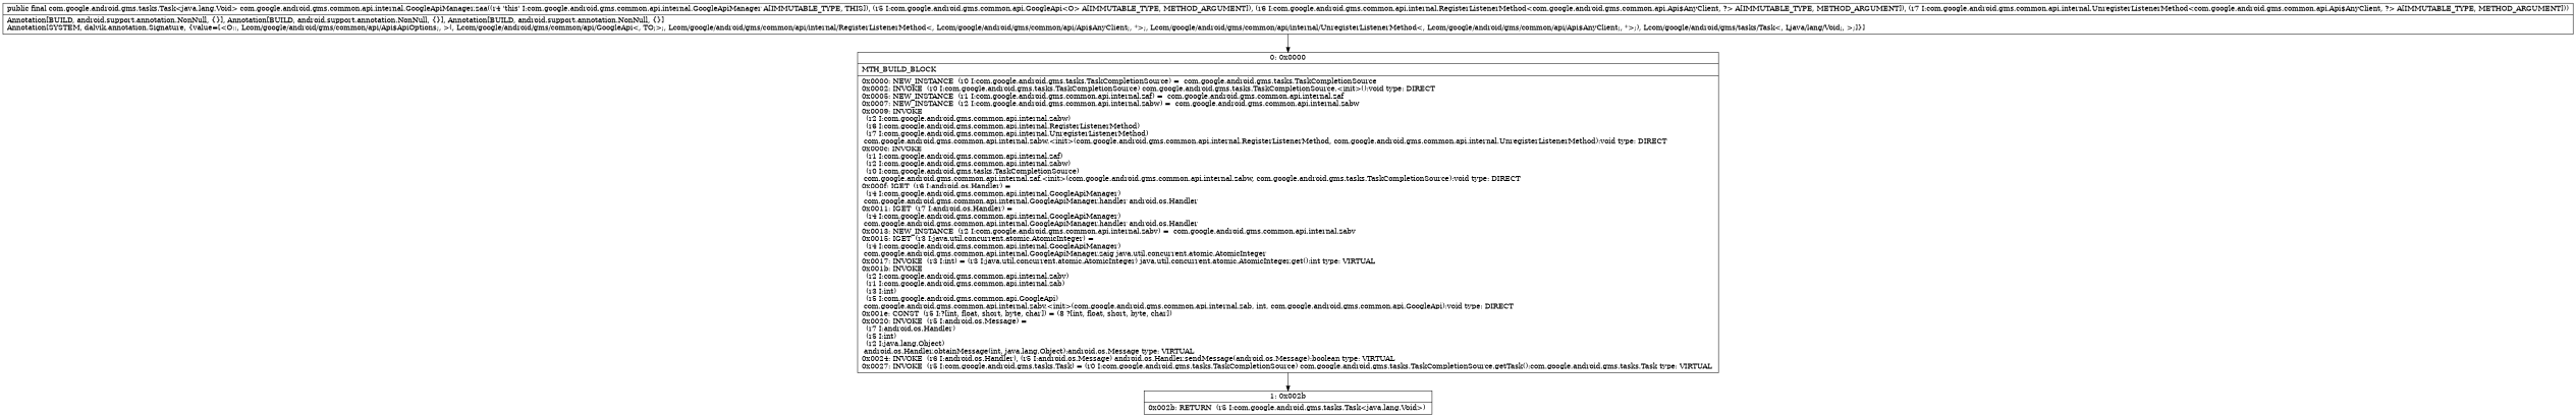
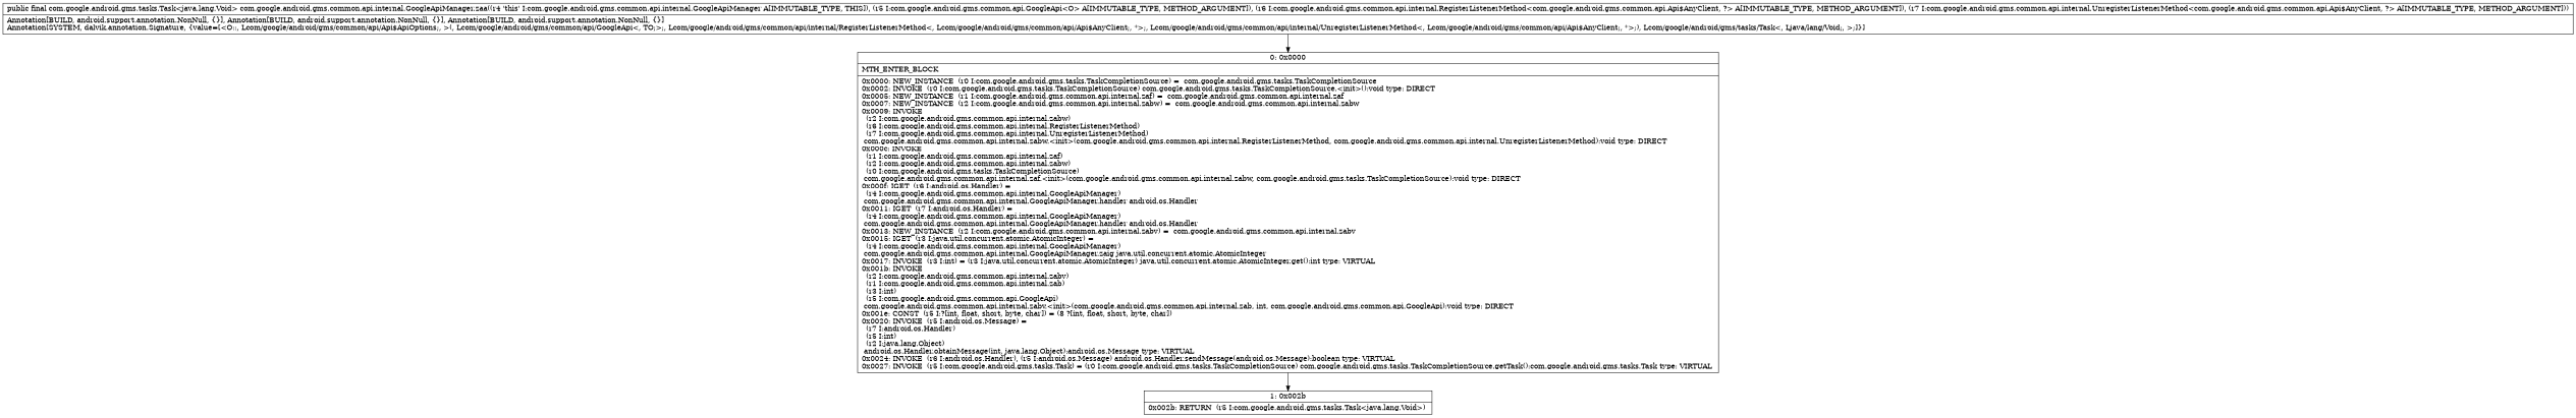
  digraph {
    node [shape=record]
-   n1 [label="{0\:\ 0x0000|MTH_BUILD_BLOCK\l|0x0000: NEW_INSTANCE  (r0 I:com.google.android.gms.tasks.TaskCompletionSource) =  com.google.android.gms.tasks.TaskCompletionSource \l0x0002: INVOKE  (r0 I:com.google.android.gms.tasks.TaskCompletionSource) com.google.android.gms.tasks.TaskCompletionSource.\<init\>():void type: DIRECT \l0x0005: NEW_INSTANCE  (r1 I:com.google.android.gms.common.api.internal.zaf) =  com.google.android.gms.common.api.internal.zaf \l0x0007: NEW_INSTANCE  (r2 I:com.google.android.gms.common.api.internal.zabw) =  com.google.android.gms.common.api.internal.zabw \l0x0009: INVOKE  \l  (r2 I:com.google.android.gms.common.api.internal.zabw)\l  (r6 I:com.google.android.gms.common.api.internal.RegisterListenerMethod)\l  (r7 I:com.google.android.gms.common.api.internal.UnregisterListenerMethod)\l com.google.android.gms.common.api.internal.zabw.\<init\>(com.google.android.gms.common.api.internal.RegisterListenerMethod, com.google.android.gms.common.api.internal.UnregisterListenerMethod):void type: DIRECT \l0x000c: INVOKE  \l  (r1 I:com.google.android.gms.common.api.internal.zaf)\l  (r2 I:com.google.android.gms.common.api.internal.zabw)\l  (r0 I:com.google.android.gms.tasks.TaskCompletionSource)\l com.google.android.gms.common.api.internal.zaf.\<init\>(com.google.android.gms.common.api.internal.zabw, com.google.android.gms.tasks.TaskCompletionSource):void type: DIRECT \l0x000f: IGET  (r6 I:android.os.Handler) = \l  (r4 I:com.google.android.gms.common.api.internal.GoogleApiManager)\l com.google.android.gms.common.api.internal.GoogleApiManager.handler android.os.Handler \l0x0011: IGET  (r7 I:android.os.Handler) = \l  (r4 I:com.google.android.gms.common.api.internal.GoogleApiManager)\l com.google.android.gms.common.api.internal.GoogleApiManager.handler android.os.Handler \l0x0013: NEW_INSTANCE  (r2 I:com.google.android.gms.common.api.internal.zabv) =  com.google.android.gms.common.api.internal.zabv \l0x0015: IGET  (r3 I:java.util.concurrent.atomic.AtomicInteger) = \l  (r4 I:com.google.android.gms.common.api.internal.GoogleApiManager)\l com.google.android.gms.common.api.internal.GoogleApiManager.zaig java.util.concurrent.atomic.AtomicInteger \l0x0017: INVOKE  (r3 I:int) = (r3 I:java.util.concurrent.atomic.AtomicInteger) java.util.concurrent.atomic.AtomicInteger.get():int type: VIRTUAL \l0x001b: INVOKE  \l  (r2 I:com.google.android.gms.common.api.internal.zabv)\l  (r1 I:com.google.android.gms.common.api.internal.zab)\l  (r3 I:int)\l  (r5 I:com.google.android.gms.common.api.GoogleApi)\l com.google.android.gms.common.api.internal.zabv.\<init\>(com.google.android.gms.common.api.internal.zab, int, com.google.android.gms.common.api.GoogleApi):void type: DIRECT \l0x001e: CONST  (r5 I:?[int, float, short, byte, char]) = (8 ?[int, float, short, byte, char]) \l0x0020: INVOKE  (r5 I:android.os.Message) = \l  (r7 I:android.os.Handler)\l  (r5 I:int)\l  (r2 I:java.lang.Object)\l android.os.Handler.obtainMessage(int, java.lang.Object):android.os.Message type: VIRTUAL \l0x0024: INVOKE  (r6 I:android.os.Handler), (r5 I:android.os.Message) android.os.Handler.sendMessage(android.os.Message):boolean type: VIRTUAL \l0x0027: INVOKE  (r5 I:com.google.android.gms.tasks.Task) = (r0 I:com.google.android.gms.tasks.TaskCompletionSource) com.google.android.gms.tasks.TaskCompletionSource.getTask():com.google.android.gms.tasks.Task type: VIRTUAL \l}"]
+   n1 [label="{0\:\ 0x0000|MTH_ENTER_BLOCK\l|0x0000: NEW_INSTANCE  (r0 I:com.google.android.gms.tasks.TaskCompletionSource) =  com.google.android.gms.tasks.TaskCompletionSource \l0x0002: INVOKE  (r0 I:com.google.android.gms.tasks.TaskCompletionSource) com.google.android.gms.tasks.TaskCompletionSource.\<init\>():void type: DIRECT \l0x0005: NEW_INSTANCE  (r1 I:com.google.android.gms.common.api.internal.zaf) =  com.google.android.gms.common.api.internal.zaf \l0x0007: NEW_INSTANCE  (r2 I:com.google.android.gms.common.api.internal.zabw) =  com.google.android.gms.common.api.internal.zabw \l0x0009: INVOKE  \l  (r2 I:com.google.android.gms.common.api.internal.zabw)\l  (r6 I:com.google.android.gms.common.api.internal.RegisterListenerMethod)\l  (r7 I:com.google.android.gms.common.api.internal.UnregisterListenerMethod)\l com.google.android.gms.common.api.internal.zabw.\<init\>(com.google.android.gms.common.api.internal.RegisterListenerMethod, com.google.android.gms.common.api.internal.UnregisterListenerMethod):void type: DIRECT \l0x000c: INVOKE  \l  (r1 I:com.google.android.gms.common.api.internal.zaf)\l  (r2 I:com.google.android.gms.common.api.internal.zabw)\l  (r0 I:com.google.android.gms.tasks.TaskCompletionSource)\l com.google.android.gms.common.api.internal.zaf.\<init\>(com.google.android.gms.common.api.internal.zabw, com.google.android.gms.tasks.TaskCompletionSource):void type: DIRECT \l0x000f: IGET  (r6 I:android.os.Handler) = \l  (r4 I:com.google.android.gms.common.api.internal.GoogleApiManager)\l com.google.android.gms.common.api.internal.GoogleApiManager.handler android.os.Handler \l0x0011: IGET  (r7 I:android.os.Handler) = \l  (r4 I:com.google.android.gms.common.api.internal.GoogleApiManager)\l com.google.android.gms.common.api.internal.GoogleApiManager.handler android.os.Handler \l0x0013: NEW_INSTANCE  (r2 I:com.google.android.gms.common.api.internal.zabv) =  com.google.android.gms.common.api.internal.zabv \l0x0015: IGET  (r3 I:java.util.concurrent.atomic.AtomicInteger) = \l  (r4 I:com.google.android.gms.common.api.internal.GoogleApiManager)\l com.google.android.gms.common.api.internal.GoogleApiManager.zaig java.util.concurrent.atomic.AtomicInteger \l0x0017: INVOKE  (r3 I:int) = (r3 I:java.util.concurrent.atomic.AtomicInteger) java.util.concurrent.atomic.AtomicInteger.get():int type: VIRTUAL \l0x001b: INVOKE  \l  (r2 I:com.google.android.gms.common.api.internal.zabv)\l  (r1 I:com.google.android.gms.common.api.internal.zab)\l  (r3 I:int)\l  (r5 I:com.google.android.gms.common.api.GoogleApi)\l com.google.android.gms.common.api.internal.zabv.\<init\>(com.google.android.gms.common.api.internal.zab, int, com.google.android.gms.common.api.GoogleApi):void type: DIRECT \l0x001e: CONST  (r5 I:?[int, float, short, byte, char]) = (8 ?[int, float, short, byte, char]) \l0x0020: INVOKE  (r5 I:android.os.Message) = \l  (r7 I:android.os.Handler)\l  (r5 I:int)\l  (r2 I:java.lang.Object)\l android.os.Handler.obtainMessage(int, java.lang.Object):android.os.Message type: VIRTUAL \l0x0024: INVOKE  (r6 I:android.os.Handler), (r5 I:android.os.Message) android.os.Handler.sendMessage(android.os.Message):boolean type: VIRTUAL \l0x0027: INVOKE  (r5 I:com.google.android.gms.tasks.Task) = (r0 I:com.google.android.gms.tasks.TaskCompletionSource) com.google.android.gms.tasks.TaskCompletionSource.getTask():com.google.android.gms.tasks.Task type: VIRTUAL \l}"]
    n2 [label="{1\:\ 0x002b|0x002b: RETURN  (r5 I:com.google.android.gms.tasks.Task\<java.lang.Void\>) \l}"]
    n3 [label="{public final com.google.android.gms.tasks.Task\<java.lang.Void\> com.google.android.gms.common.api.internal.GoogleApiManager.zaa((r4 'this' I:com.google.android.gms.common.api.internal.GoogleApiManager A[IMMUTABLE_TYPE, THIS]), (r5 I:com.google.android.gms.common.api.GoogleApi\<O\> A[IMMUTABLE_TYPE, METHOD_ARGUMENT]), (r6 I:com.google.android.gms.common.api.internal.RegisterListenerMethod\<com.google.android.gms.common.api.Api$AnyClient, ?\> A[IMMUTABLE_TYPE, METHOD_ARGUMENT]), (r7 I:com.google.android.gms.common.api.internal.UnregisterListenerMethod\<com.google.android.gms.common.api.Api$AnyClient, ?\> A[IMMUTABLE_TYPE, METHOD_ARGUMENT]))  | Annotation[BUILD, android.support.annotation.NonNull, \{\}], Annotation[BUILD, android.support.annotation.NonNull, \{\}], Annotation[BUILD, android.support.annotation.NonNull, \{\}]\lAnnotation[SYSTEM, dalvik.annotation.Signature, \{value=[\<O::, Lcom\/google\/android\/gms\/common\/api\/Api$ApiOptions;, \>(, Lcom\/google\/android\/gms\/common\/api\/GoogleApi\<, TO;\>;, Lcom\/google\/android\/gms\/common\/api\/internal\/RegisterListenerMethod\<, Lcom\/google\/android\/gms\/common\/api\/Api$AnyClient;, *\>;, Lcom\/google\/android\/gms\/common\/api\/internal\/UnregisterListenerMethod\<, Lcom\/google\/android\/gms\/common\/api\/Api$AnyClient;, *\>;), Lcom\/google\/android\/gms\/tasks\/Task\<, Ljava\/lang\/Void;, \>;]\}]\l}"]
    n1 -> n2
    n3 -> n1
  }
